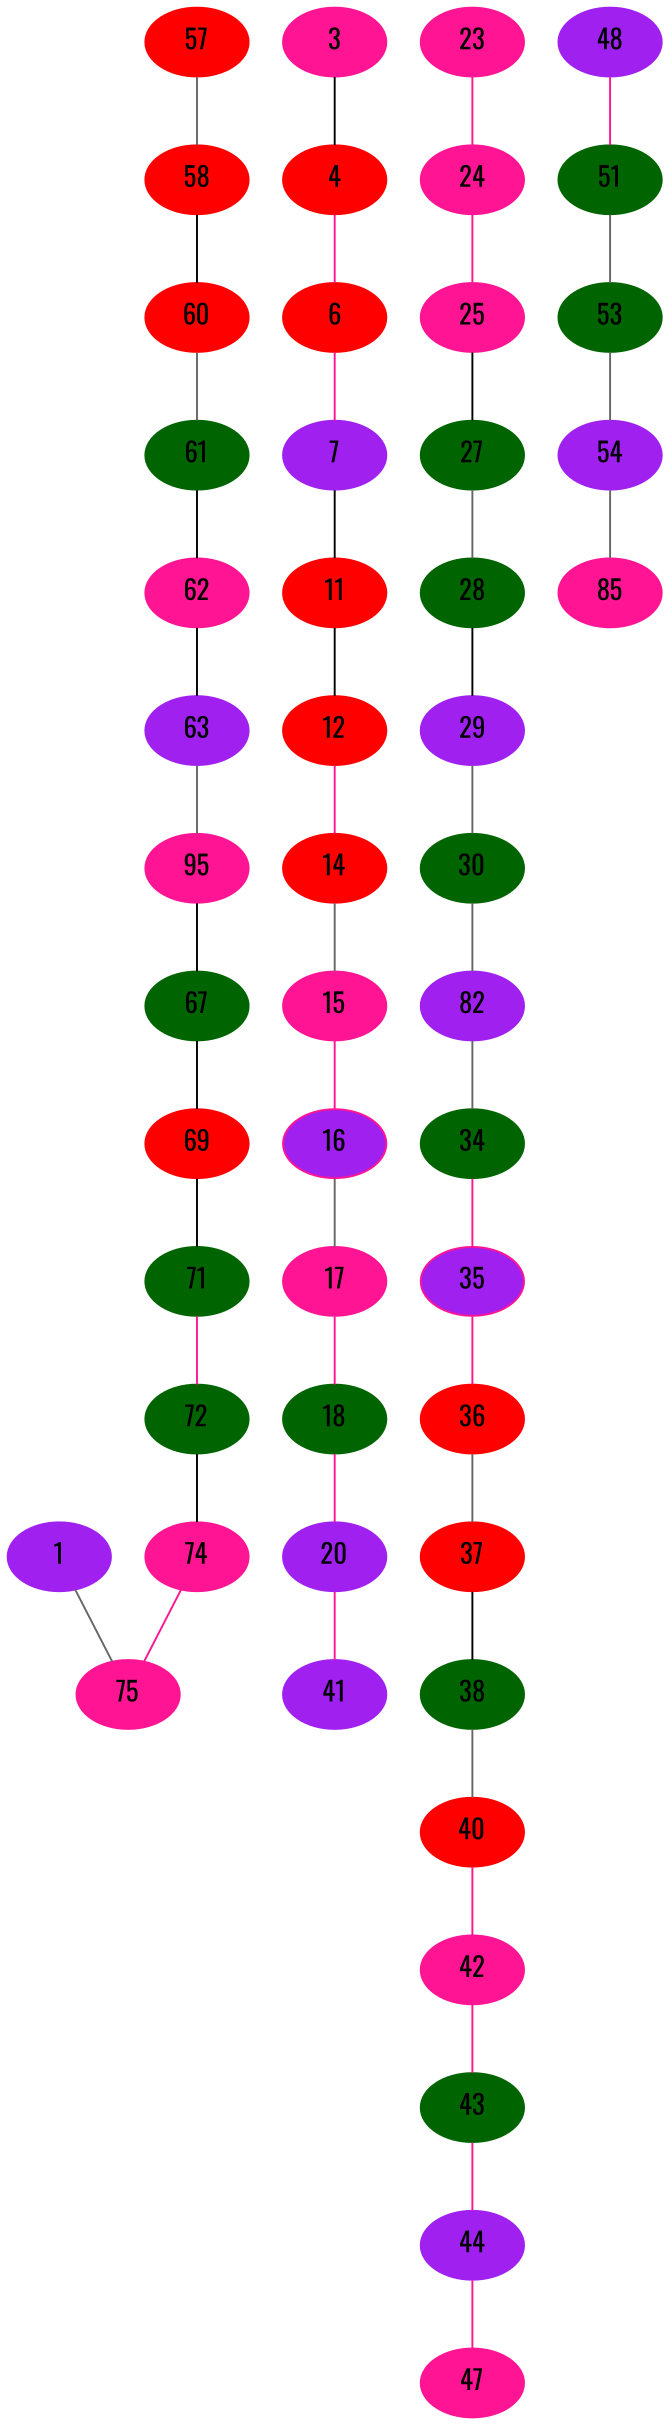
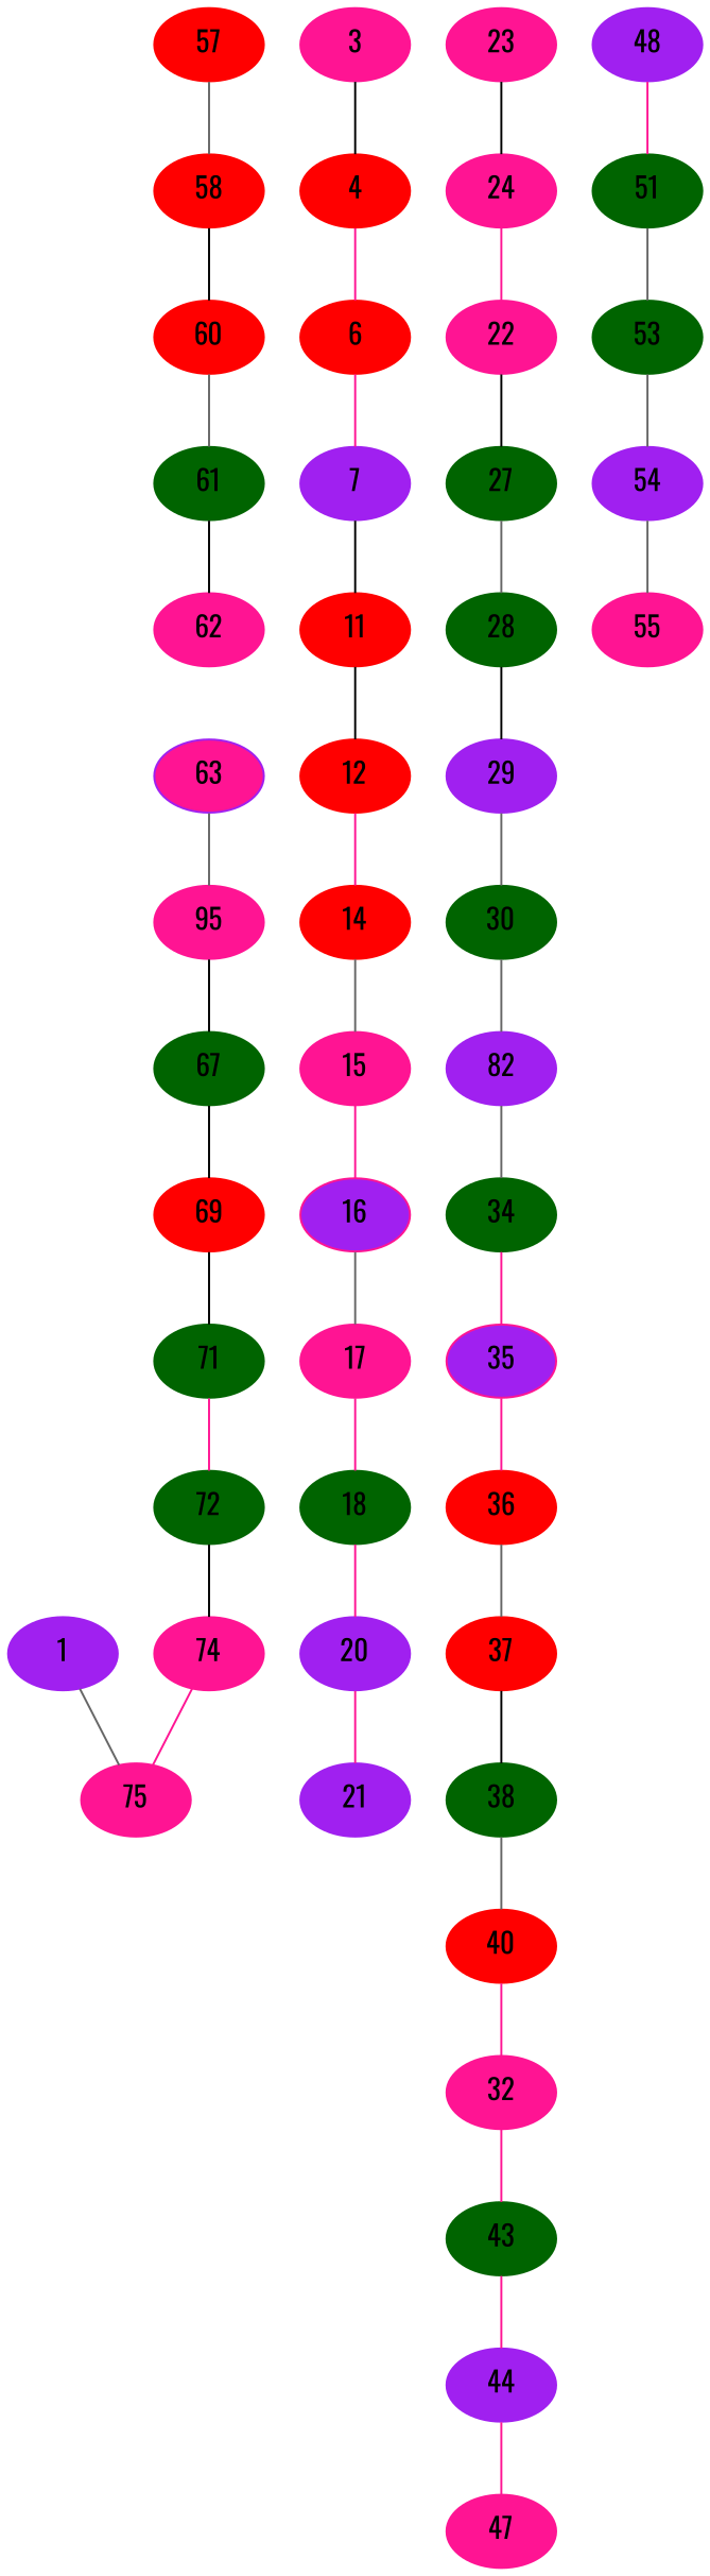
  graph {
    fontname=Oswald
    node [color=deeppink fontname=Oswald style=filled]
    edge [color=deeppink fontname=Oswald]
    1 [color=purple]
    75
    4 [color=red super="+5"]
    3
    6 [color=red super="+7"]
    n6 [color=purple label=7 super="+10"]
    11 [color=red]
    12 [color=red super="+13"]
    14 [color=red]
    15
    16 [fillcolor=purple]
    17
    18 [color=darkgreen super="+19"]
    20 [color=purple]
-   21 [color=purple super="+22" label=41]
+   21 [color=purple super="+22"]
    23
    24
-   25 [super="+26"]
+   25 [super="+26" label=22]
    27 [color=darkgreen]
    28 [color=darkgreen]
    29 [color=purple]
    30 [color=darkgreen super="+31"]
    n23 [color=purple label=82 super="+33"]
    34 [color=darkgreen]
    35 [fillcolor=purple]
    36 [color=red]
    37 [color=red]
    38 [color=darkgreen super="+39"]
    40 [color=red super="+41"]
-   42
+   42 [label=32]
    43 [color=darkgreen]
    44 [color=purple super="+45"]
    47
    48 [color=purple super="+49"]
    51 [color=darkgreen super="+52"]
    53 [color=darkgreen]
    54 [color=purple]
-   55 [label=85]
+   55
    57 [color=red]
    58 [color=red super="+59"]
    60 [color=red]
    61 [color=darkgreen]
    62
-   63 [color=purple super="+64"]
+   63 [color=purple super="+64" fillcolor=deeppink]
    n45 [label=95 super="+66"]
    67 [color=darkgreen super="+68"]
    69 [color=red super="+70"]
    71 [color=darkgreen]
    72 [color=darkgreen super="+73"]
    74
    1 -- 75 [color=gray40]
    4 -- 6
    3 -- 4 [color=black]
    6 -- n6
    n6 -- 11 [color=black]
    11 -- 12 [color=black]
    12 -- 14
    14 -- 15 [color=gray40]
    15 -- 16
    16 -- 17 [color=gray40]
    17 -- 18
    18 -- 20
    20 -- 21
-   23 -- 24
+   23 -- 24 [color=black]
    24 -- 25
    25 -- 27 [color=black]
    27 -- 28 [color=gray40]
    28 -- 29 [color=black]
    29 -- 30 [color=gray40]
    30 -- n23 [color=gray40]
    n23 -- 34 [color=gray40]
    34 -- 35
    35 -- 36
    36 -- 37 [color=gray40]
    37 -- 38 [color=black]
    38 -- 40 [color=gray40]
    40 -- 42
    42 -- 43
    43 -- 44
    44 -- 47
    48 -- 51
    51 -- 53 [color=gray40]
    53 -- 54 [color=gray40]
    54 -- 55 [color=gray40]
    57 -- 58 [color=gray40]
    58 -- 60 [color=black]
    60 -- 61 [color=gray40]
    61 -- 62 [color=black]
-   62 -- 63 [color=black]
    63 -- n45 [color=gray40]
    n45 -- 67 [color=black]
    67 -- 69 [color=black]
    69 -- 71 [color=black]
    71 -- 72
    72 -- 74 [color=black]
    74 -- 75
  }
